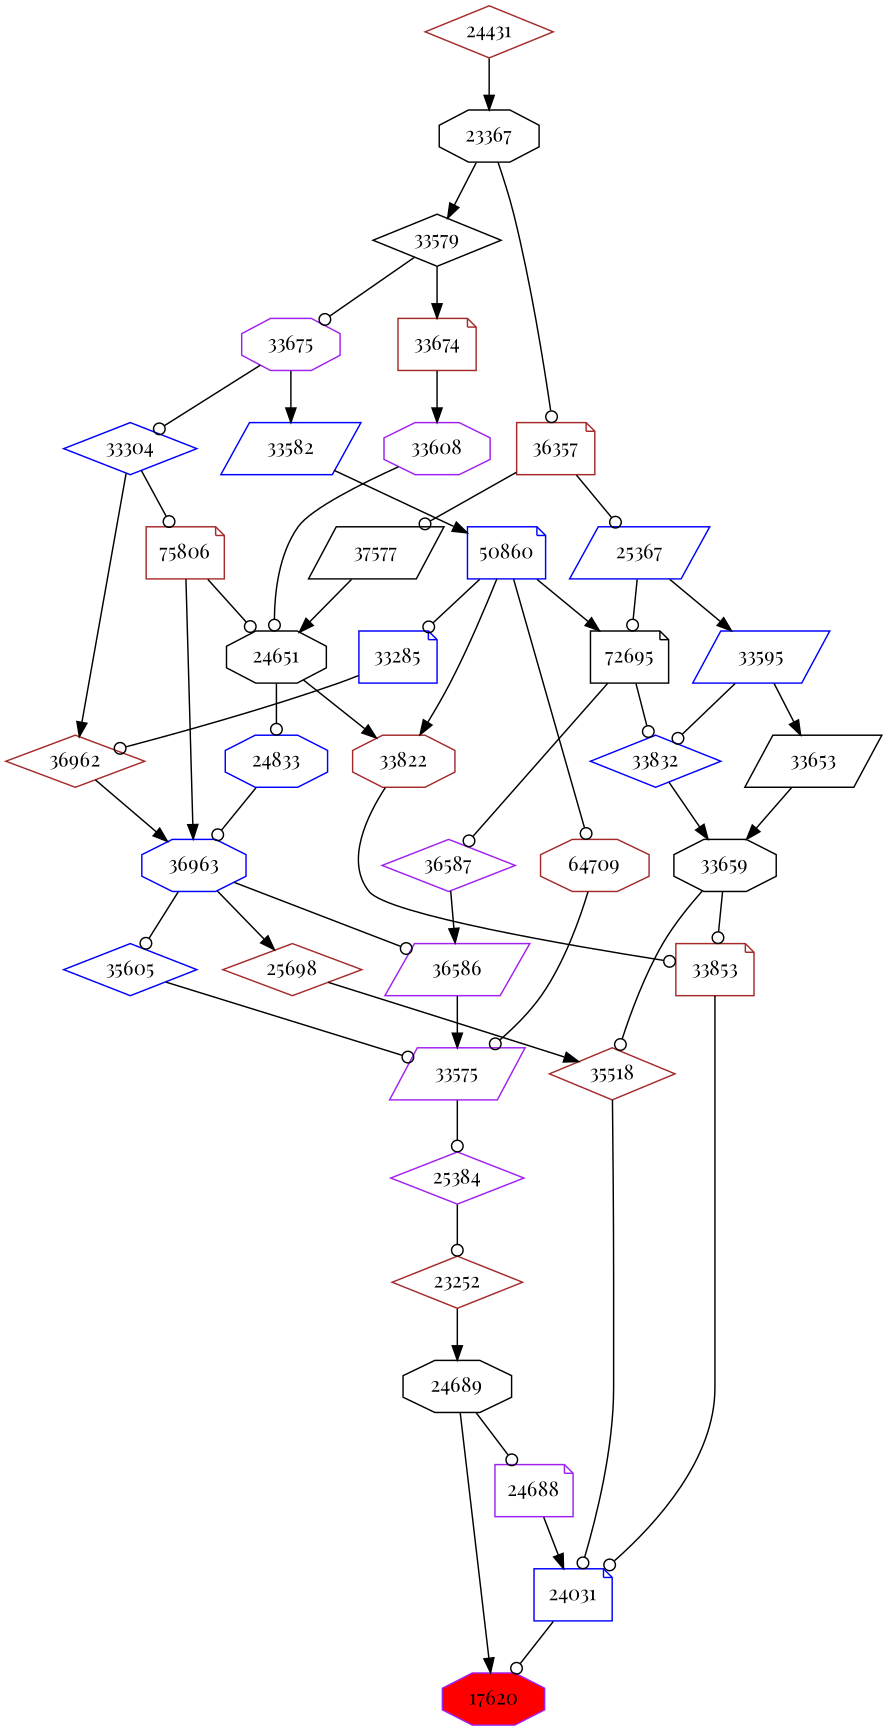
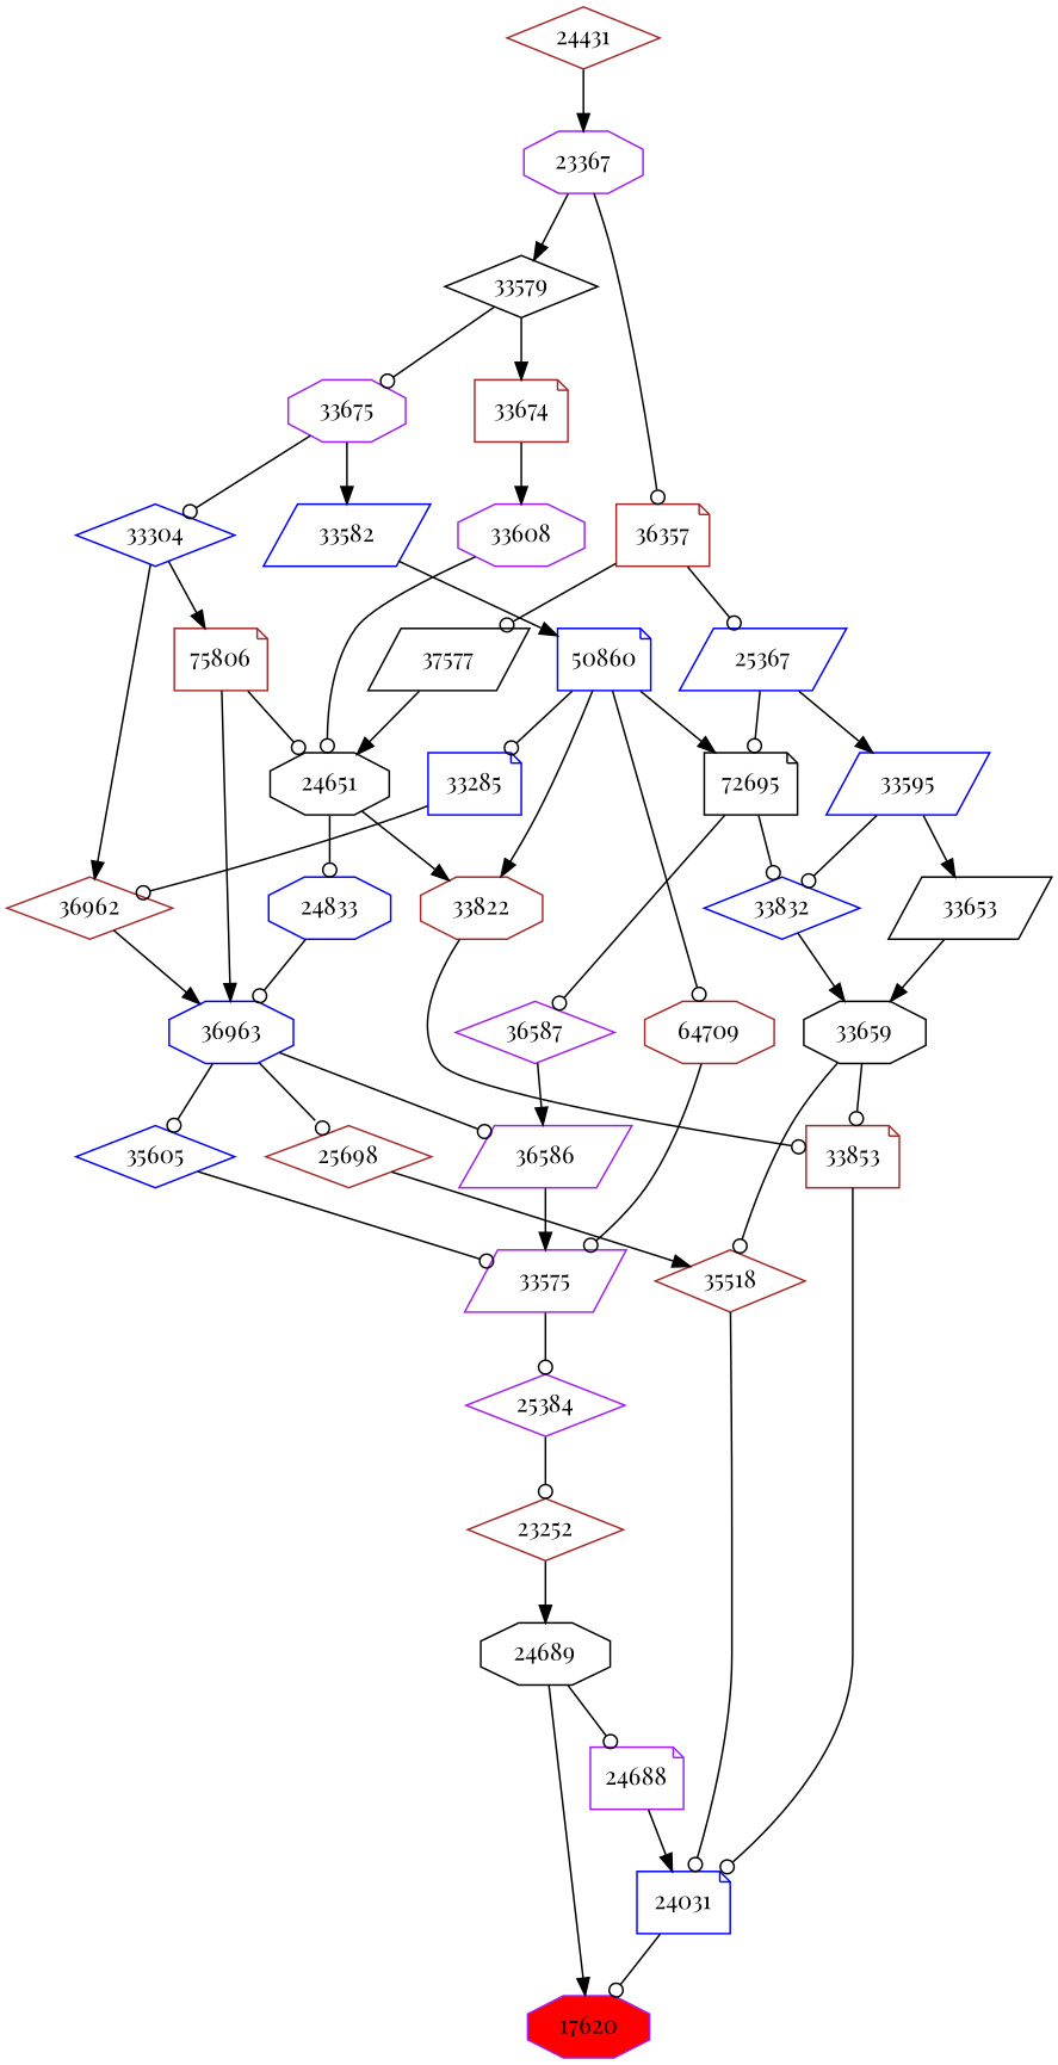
  strict digraph {
    fontname="Playfair Display"
    node [color=blue fontname="Playfair Display" shape=octagon]
    edge [arrowhead=odot fontname="Playfair Display"]
    n1 [color=purple fillcolor=red label=17620 style=filled]
    n2 [color=black label=24689]
    n3 [color=purple label=24688 shape=note]
    n4 [label=24031 shape=note]
    n5 [color=brown label=23252 shape=diamond]
    n6 [color=brown label=33853 shape=note]
    n7 [color=brown label=35518 shape=diamond]
    n8 [color=purple label=25384 shape=diamond]
    n9 [color=black label=33659]
    n10 [color=brown label=33822]
    n11 [color=brown label=25698 shape=diamond]
    n12 [color=purple label=33575 shape=parallelogram]
    n13 [color=black label=33653 shape=parallelogram]
    n14 [label=33832 shape=diamond]
    n15 [color=black label=24651]
    n16 [label=24833]
    n17 [label=36963]
    n18 [label=50860 shape=note]
    n19 [color=brown label=64709]
    n20 [color=black label=72695 shape=note]
    n21 [label=33285 shape=note]
    n22 [color=purple label=36587 shape=diamond]
    n23 [color=brown label=36962 shape=diamond]
    n24 [color=purple label=36586 shape=parallelogram]
    n25 [label=35605 shape=diamond]
    n26 [label=33595 shape=parallelogram]
    n27 [color=brown label=75806 shape=note]
    n28 [color=purple label=33608]
    n29 [color=black label=37577 shape=parallelogram]
    n30 [label=33582 shape=parallelogram]
    n31 [label=25367 shape=parallelogram]
    n32 [label=33304 shape=diamond]
    n33 [color=brown label=33674 shape=note]
    n34 [color=brown label=36357 shape=note]
    n35 [color=purple label=33675]
    n36 [color=black label=33579 shape=diamond]
-   n37 [color=black label=23367]
+   n37 [color=purple label=23367]
    n38 [color=brown label=24431 shape=diamond]
    n2 -> n1 [arrowhead=normal]
    n2 -> n3
    n3 -> n4 [arrowhead=normal]
    n4 -> n1
    n5 -> n2 [arrowhead=normal]
    n6 -> n4
    n7 -> n4
    n8 -> n5
    n9 -> n6
    n9 -> n7
    n10 -> n6
    n11 -> n7 [arrowhead=normal]
    n12 -> n8
    n13 -> n9 [arrowhead=normal]
    n14 -> n9 [arrowhead=normal]
    n15 -> n10 [arrowhead=normal]
    n15 -> n16
    n16 -> n17
-   n17 -> n11 [arrowhead=normal]
+   n17 -> n11
    n17 -> n24
    n17 -> n25
    n18 -> n10 [arrowhead=normal]
    n18 -> n19
    n18 -> n20 [arrowhead=normal]
    n18 -> n21
    n19 -> n12
    n20 -> n14
    n20 -> n22
    n21 -> n23
    n22 -> n24 [arrowhead=normal]
    n23 -> n17 [arrowhead=normal]
    n24 -> n12 [arrowhead=normal]
    n25 -> n12
    n26 -> n13 [arrowhead=normal]
    n26 -> n14
    n27 -> n15
    n27 -> n17 [arrowhead=normal]
    n28 -> n15
    n29 -> n15 [arrowhead=normal]
    n30 -> n18 [arrowhead=normal]
    n31 -> n20
    n31 -> n26 [arrowhead=normal]
    n32 -> n23 [arrowhead=normal]
-   n32 -> n27
+   n32 -> n27 [arrowhead=normal]
    n33 -> n28 [arrowhead=normal]
    n34 -> n29
    n34 -> n31
    n35 -> n30 [arrowhead=normal]
    n35 -> n32
    n36 -> n33 [arrowhead=normal]
    n36 -> n35
    n37 -> n34
    n37 -> n36 [arrowhead=normal]
    n38 -> n37 [arrowhead=normal]
  }
